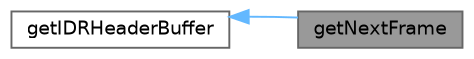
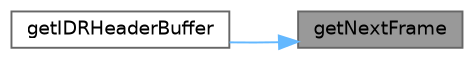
  digraph {
    rankdir=RL
    node [fontname=Helvetica fontsize=10 shape=box style=filled]
    n1 [color=gray40 fillcolor=grey60 fontcolor=black height=0.2 label=getNextFrame width=0.4]
    n2 [color=grey40 fillcolor=white height=0.2 label=getIDRHeaderBuffer width=0.4]
-   n2 -> n1 [color=steelblue1 dir=back fontname=Helvetica fontsize=10 labelfontname=Helvetica labelfontsize=10 style=solid]
+   n1 -> n2 [color=steelblue1 dir=back fontname=Helvetica fontsize=10 labelfontname=Helvetica labelfontsize=10 style=solid]
  }
